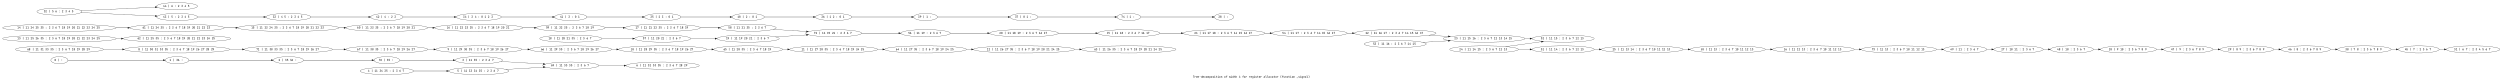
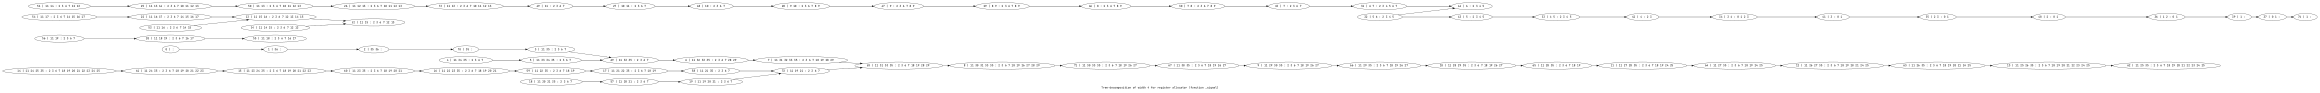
  digraph {
    fontname="JetBrains Mono"
    label="Tree-decomposition of width 4 for register allocator (function _signal)"
    rankdir=LR
    node [fontname="JetBrains Mono"]
    edge [fontname="JetBrains Mono"]
    n1 [label="0 | : "]
    n2 [label="1 | 36 : "]
    n3 [label="2 | 35 36 : "]
    n4 [label="70 | 35 : "]
    n5 [label="3 | 11 35 : 2 3 6 7 "]
    n6 [label="69 | 11 33 35 : 2 3 6 7 "]
    n7 [label="4 | 11 34 35 : 2 3 6 7 "]
    n8 [label="5 | 11 33 34 35 : 2 3 6 7 "]
    n9 [label="6 | 11 32 33 35 : 2 3 6 7 28 29 "]
+   n10 [label="7 | 11 31 32 33 35 : 2 3 6 7 18 19 28 29 "]
    n11 [label="68 | 11 31 33 35 : 2 3 6 7 18 19 28 29 "]
    n12 [label="8 | 11 30 31 33 35 : 2 3 6 7 18 19 26 27 28 29 "]
    n13 [label="71 | 11 30 33 35 : 2 3 6 7 18 19 26 27 "]
    n14 [label="67 | 11 30 35 : 2 3 6 7 18 19 26 27 "]
    n15 [label="9 | 11 29 30 35 : 2 3 6 7 18 19 26 27 "]
    n16 [label="66 | 11 29 35 : 2 3 6 7 18 19 26 27 "]
    n17 [label="10 | 11 28 29 35 : 2 3 6 7 18 19 26 27 "]
    n18 [label="65 | 11 28 35 : 2 3 6 7 18 19 "]
    n19 [label="11 | 11 27 28 35 : 2 3 6 7 18 19 24 25 "]
    n20 [label="64 | 11 27 35 : 2 3 6 7 18 19 24 25 "]
    n21 [label="12 | 11 26 27 35 : 2 3 6 7 18 19 20 21 24 25 "]
    n22 [label="63 | 11 26 35 : 2 3 6 7 18 19 20 21 24 25 "]
    n23 [label="13 | 11 25 26 35 : 2 3 6 7 18 19 20 21 22 23 24 25 "]
    n24 [label="62 | 11 25 35 : 2 3 6 7 18 19 20 21 22 23 24 25 "]
    n25 [label="14 | 11 24 25 35 : 2 3 6 7 18 19 20 21 22 23 24 25 "]
    n26 [label="61 | 11 24 35 : 2 3 6 7 18 19 20 21 22 23 "]
    n27 [label="15 | 11 23 24 35 : 2 3 6 7 18 19 20 21 22 23 "]
    n28 [label="60 | 11 23 35 : 2 3 6 7 18 19 20 21 "]
    n29 [label="16 | 11 22 23 35 : 2 3 6 7 18 19 20 21 "]
    n30 [label="59 | 11 22 35 : 2 3 6 7 18 19 "]
    n31 [label="17 | 11 21 22 35 : 2 3 6 7 18 19 "]
    n32 [label="58 | 11 21 35 : 2 3 6 7 "]
    n33 [label="72 | 11 19 21 : 2 3 6 7 "]
    n34 [label="18 | 11 20 21 35 : 2 3 6 7 "]
    n35 [label="57 | 11 20 21 : 2 3 6 7 "]
    n36 [label="19 | 11 19 20 21 : 2 3 6 7 "]
    n37 [label="56 | 11 19 : 2 3 6 7 "]
    n38 [label="20 | 11 18 19 : 2 3 6 7 16 17 "]
    n39 [label="55 | 11 18 : 2 3 6 7 16 17 "]
-   n40 [label="21 | 11 17 18 : 2 3 6 7 14 15 16 17 "]
    n41 [label="54 | 11 17 : 2 3 6 7 14 15 16 17 "]
    n42 [label="22 | 11 16 17 : 2 3 6 7 14 15 16 17 "]
    n43 [label="23 | 11 15 16 : 2 3 6 7 12 13 14 15 "]
    n44 [label="53 | 11 16 : 2 3 6 7 14 15 "]
    n45 [label="52 | 11 15 : 2 3 6 7 12 13 "]
    n46 [label="24 | 11 14 15 : 2 3 6 7 12 13 "]
    n47 [label="51 | 11 14 : 2 3 6 7 12 13 "]
    n48 [label="25 | 11 13 14 : 2 3 6 7 10 11 12 13 "]
    n49 [label="50 | 11 13 : 2 3 6 7 10 11 12 13 "]
    n50 [label="26 | 11 12 13 : 2 3 6 7 10 11 12 13 "]
    n51 [label="73 | 11 13 : 2 3 6 7 10 11 12 13 "]
    n52 [label="49 | 11 : 2 3 6 7 "]
    n53 [label="27 | 10 11 : 2 3 6 7 "]
    n54 [label="48 | 10 : 2 3 6 7 "]
    n55 [label="28 | 9 10 : 2 3 6 7 8 9 "]
    n56 [label="47 | 9 : 2 3 6 7 8 9 "]
    n57 [label="29 | 8 9 : 2 3 6 7 8 9 "]
    n58 [label="46 | 8 : 2 3 6 7 8 9 "]
    n59 [label="30 | 7 8 : 2 3 6 7 8 9 "]
    n60 [label="45 | 7 : 2 3 6 7 "]
    n61 [label="31 | 6 7 : 2 3 4 5 6 7 "]
    n62 [label="44 | 6 : 2 3 4 5 "]
    n63 [label="32 | 5 6 : 2 3 4 5 "]
    n64 [label="43 | 5 : 2 3 4 5 "]
    n65 [label="33 | 4 5 : 2 3 4 5 "]
    n66 [label="42 | 4 : 2 3 "]
    n67 [label="34 | 3 4 : 0 1 2 3 "]
    n68 [label="41 | 3 : 0 1 "]
    n69 [label="35 | 2 3 : 0 1 "]
    n70 [label="40 | 2 : 0 1 "]
    n71 [label="36 | 1 2 : 0 1 "]
    n72 [label="39 | 1 : "]
    n73 [label="37 | 0 1 : "]
    n74 [label="74 | 1 : "]
-   n75 [label="38 | : "]
    n1 -> n2
    n2 -> n3
    n3 -> n4
    n4 -> n5
    n5 -> n6
    n6 -> n9
    n7 -> n8
    n8 -> n6
+   n9 -> n10
+   n10 -> n11
    n11 -> n12
    n12 -> n13
    n13 -> n14
    n14 -> n15
    n15 -> n16
    n16 -> n17
    n17 -> n18
    n18 -> n19
    n19 -> n20
    n20 -> n21
    n21 -> n22
+   n22 -> n23
    n23 -> n24
    n25 -> n26
    n26 -> n27
    n27 -> n28
    n28 -> n29
    n29 -> n30
    n30 -> n31
    n31 -> n32
    n32 -> n33
-   n33 -> n37
+   n33 -> n11
    n34 -> n35
    n35 -> n36
    n36 -> n33
    n37 -> n38
    n38 -> n39
-   n39 -> n40
-   n40 -> n41
    n41 -> n42
    n42 -> n43
    n43 -> n45
    n44 -> n43
    n46 -> n45
-   n46 -> n47
    n47 -> n48
    n48 -> n49
    n49 -> n50
    n50 -> n51
    n51 -> n52
    n52 -> n53
    n53 -> n54
    n54 -> n55
    n55 -> n56
    n56 -> n57
    n57 -> n58
    n58 -> n59
    n59 -> n60
    n60 -> n61
+   n61 -> n62
    n63 -> n62
    n63 -> n64
    n64 -> n65
    n65 -> n66
    n66 -> n67
    n67 -> n68
    n68 -> n69
    n69 -> n70
    n70 -> n71
    n71 -> n72
    n72 -> n73
    n73 -> n74
-   n74 -> n75
  }
